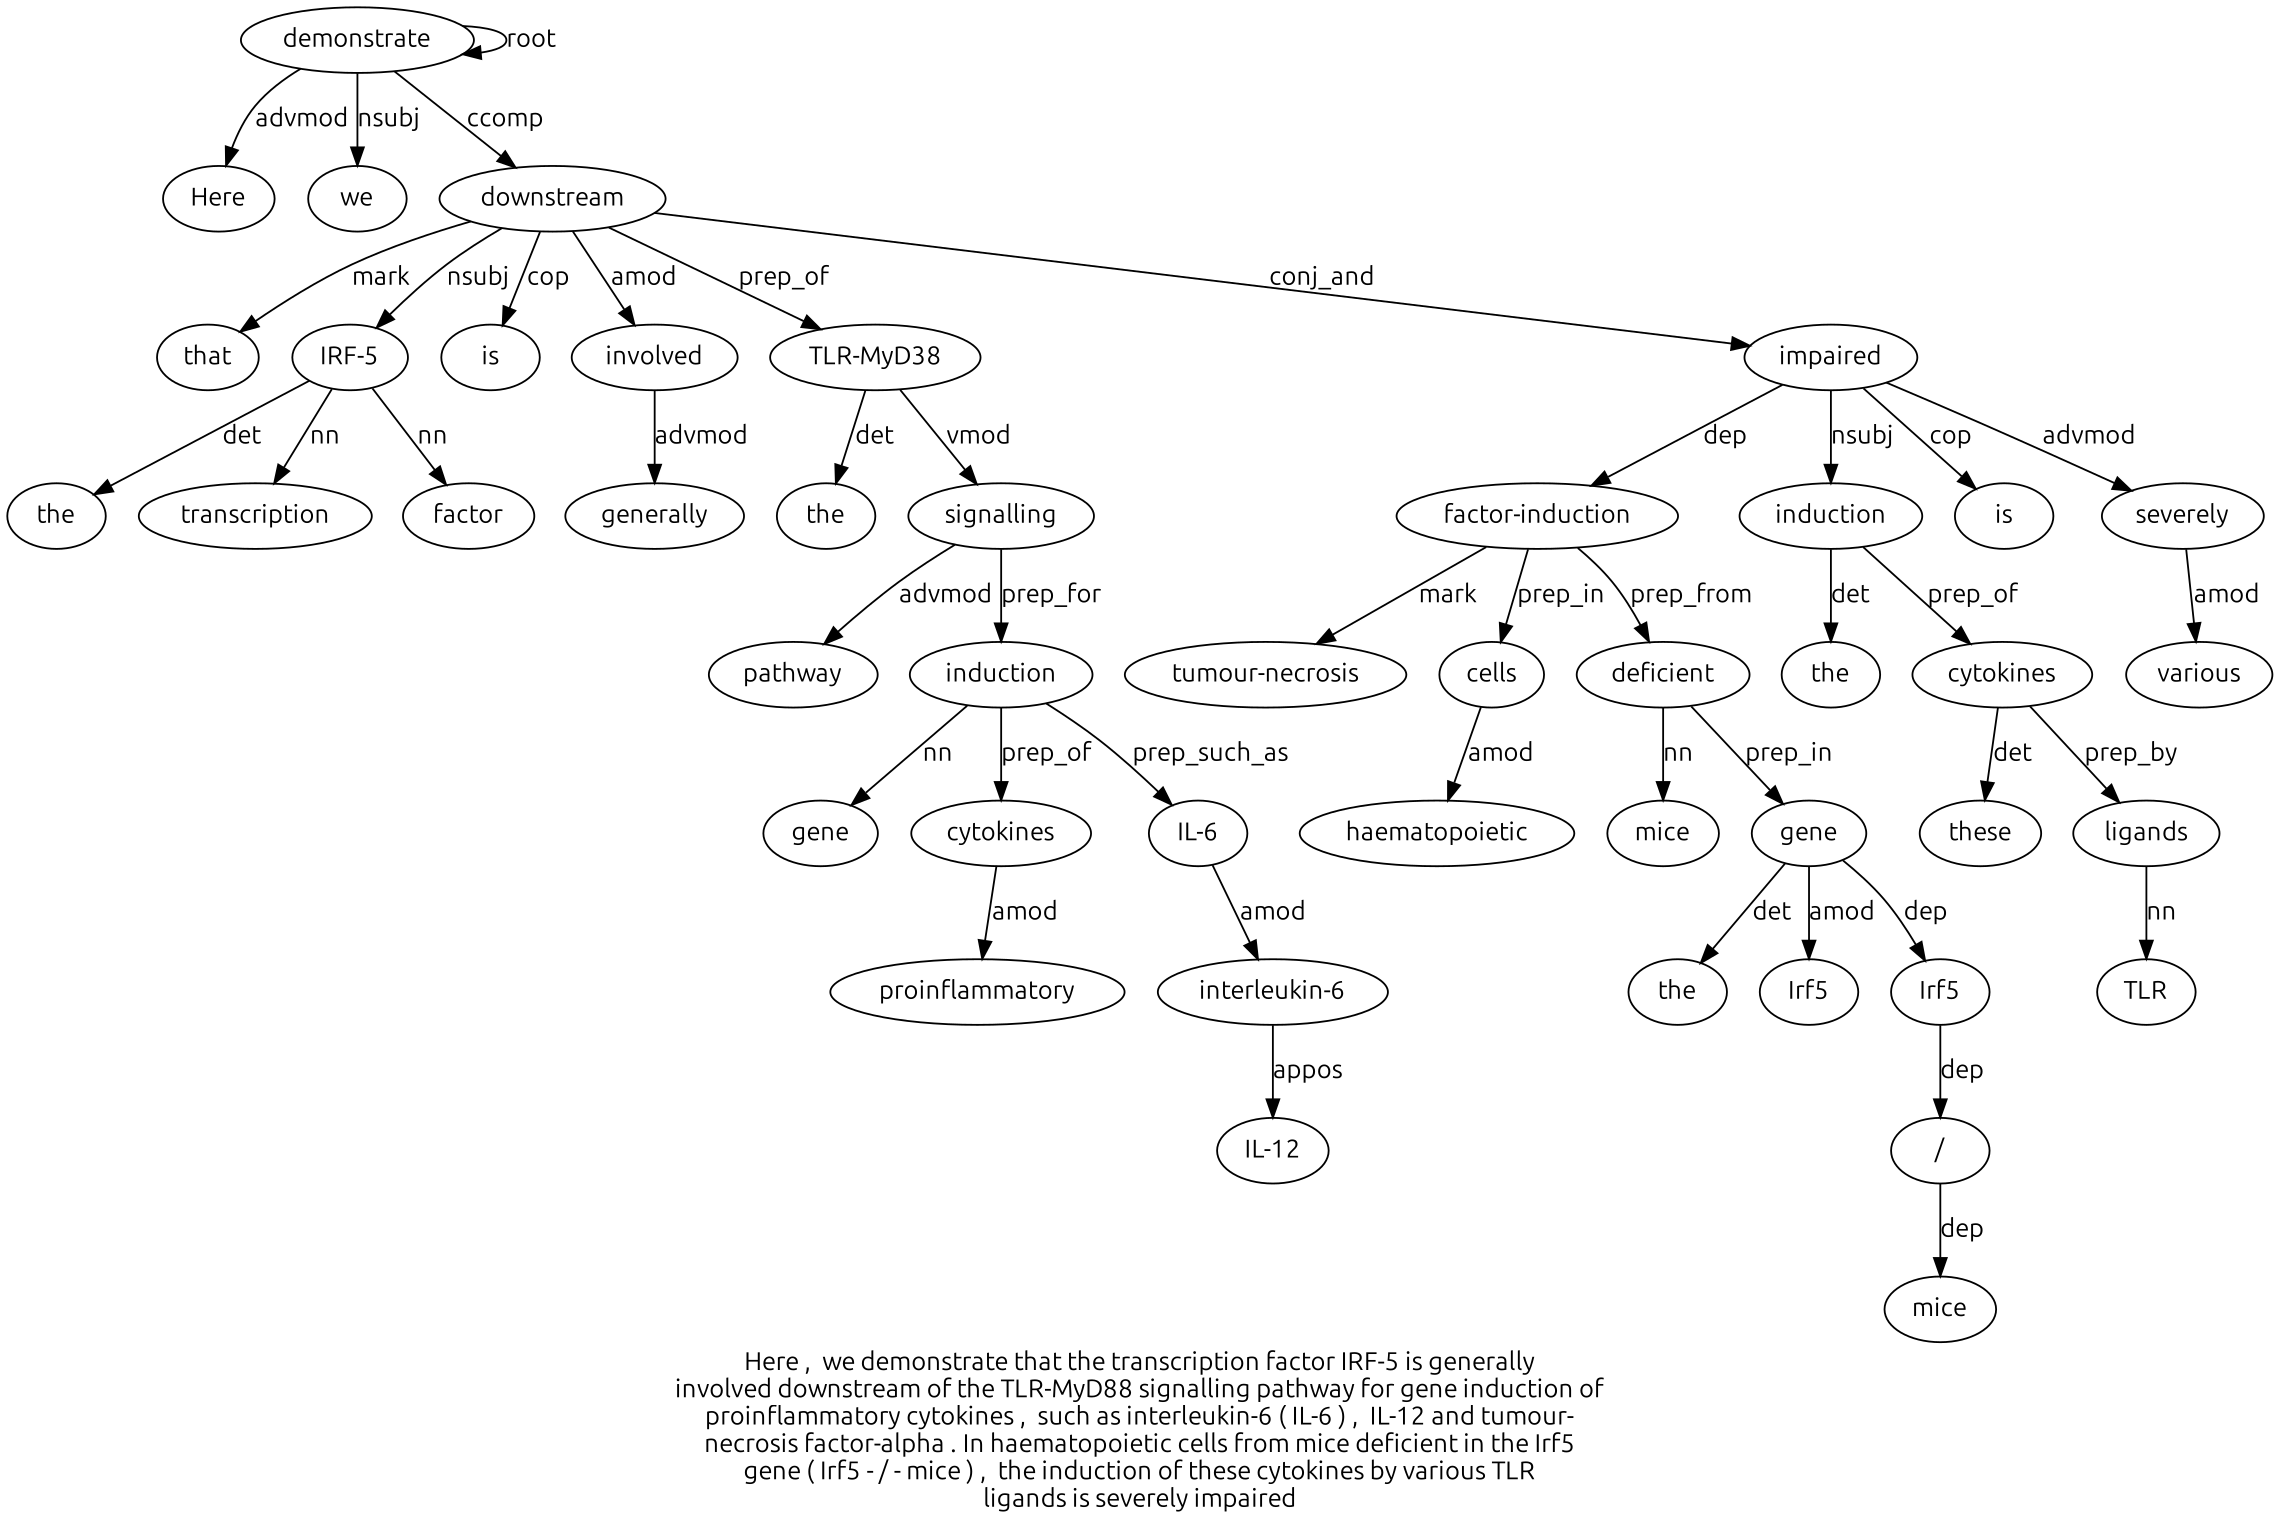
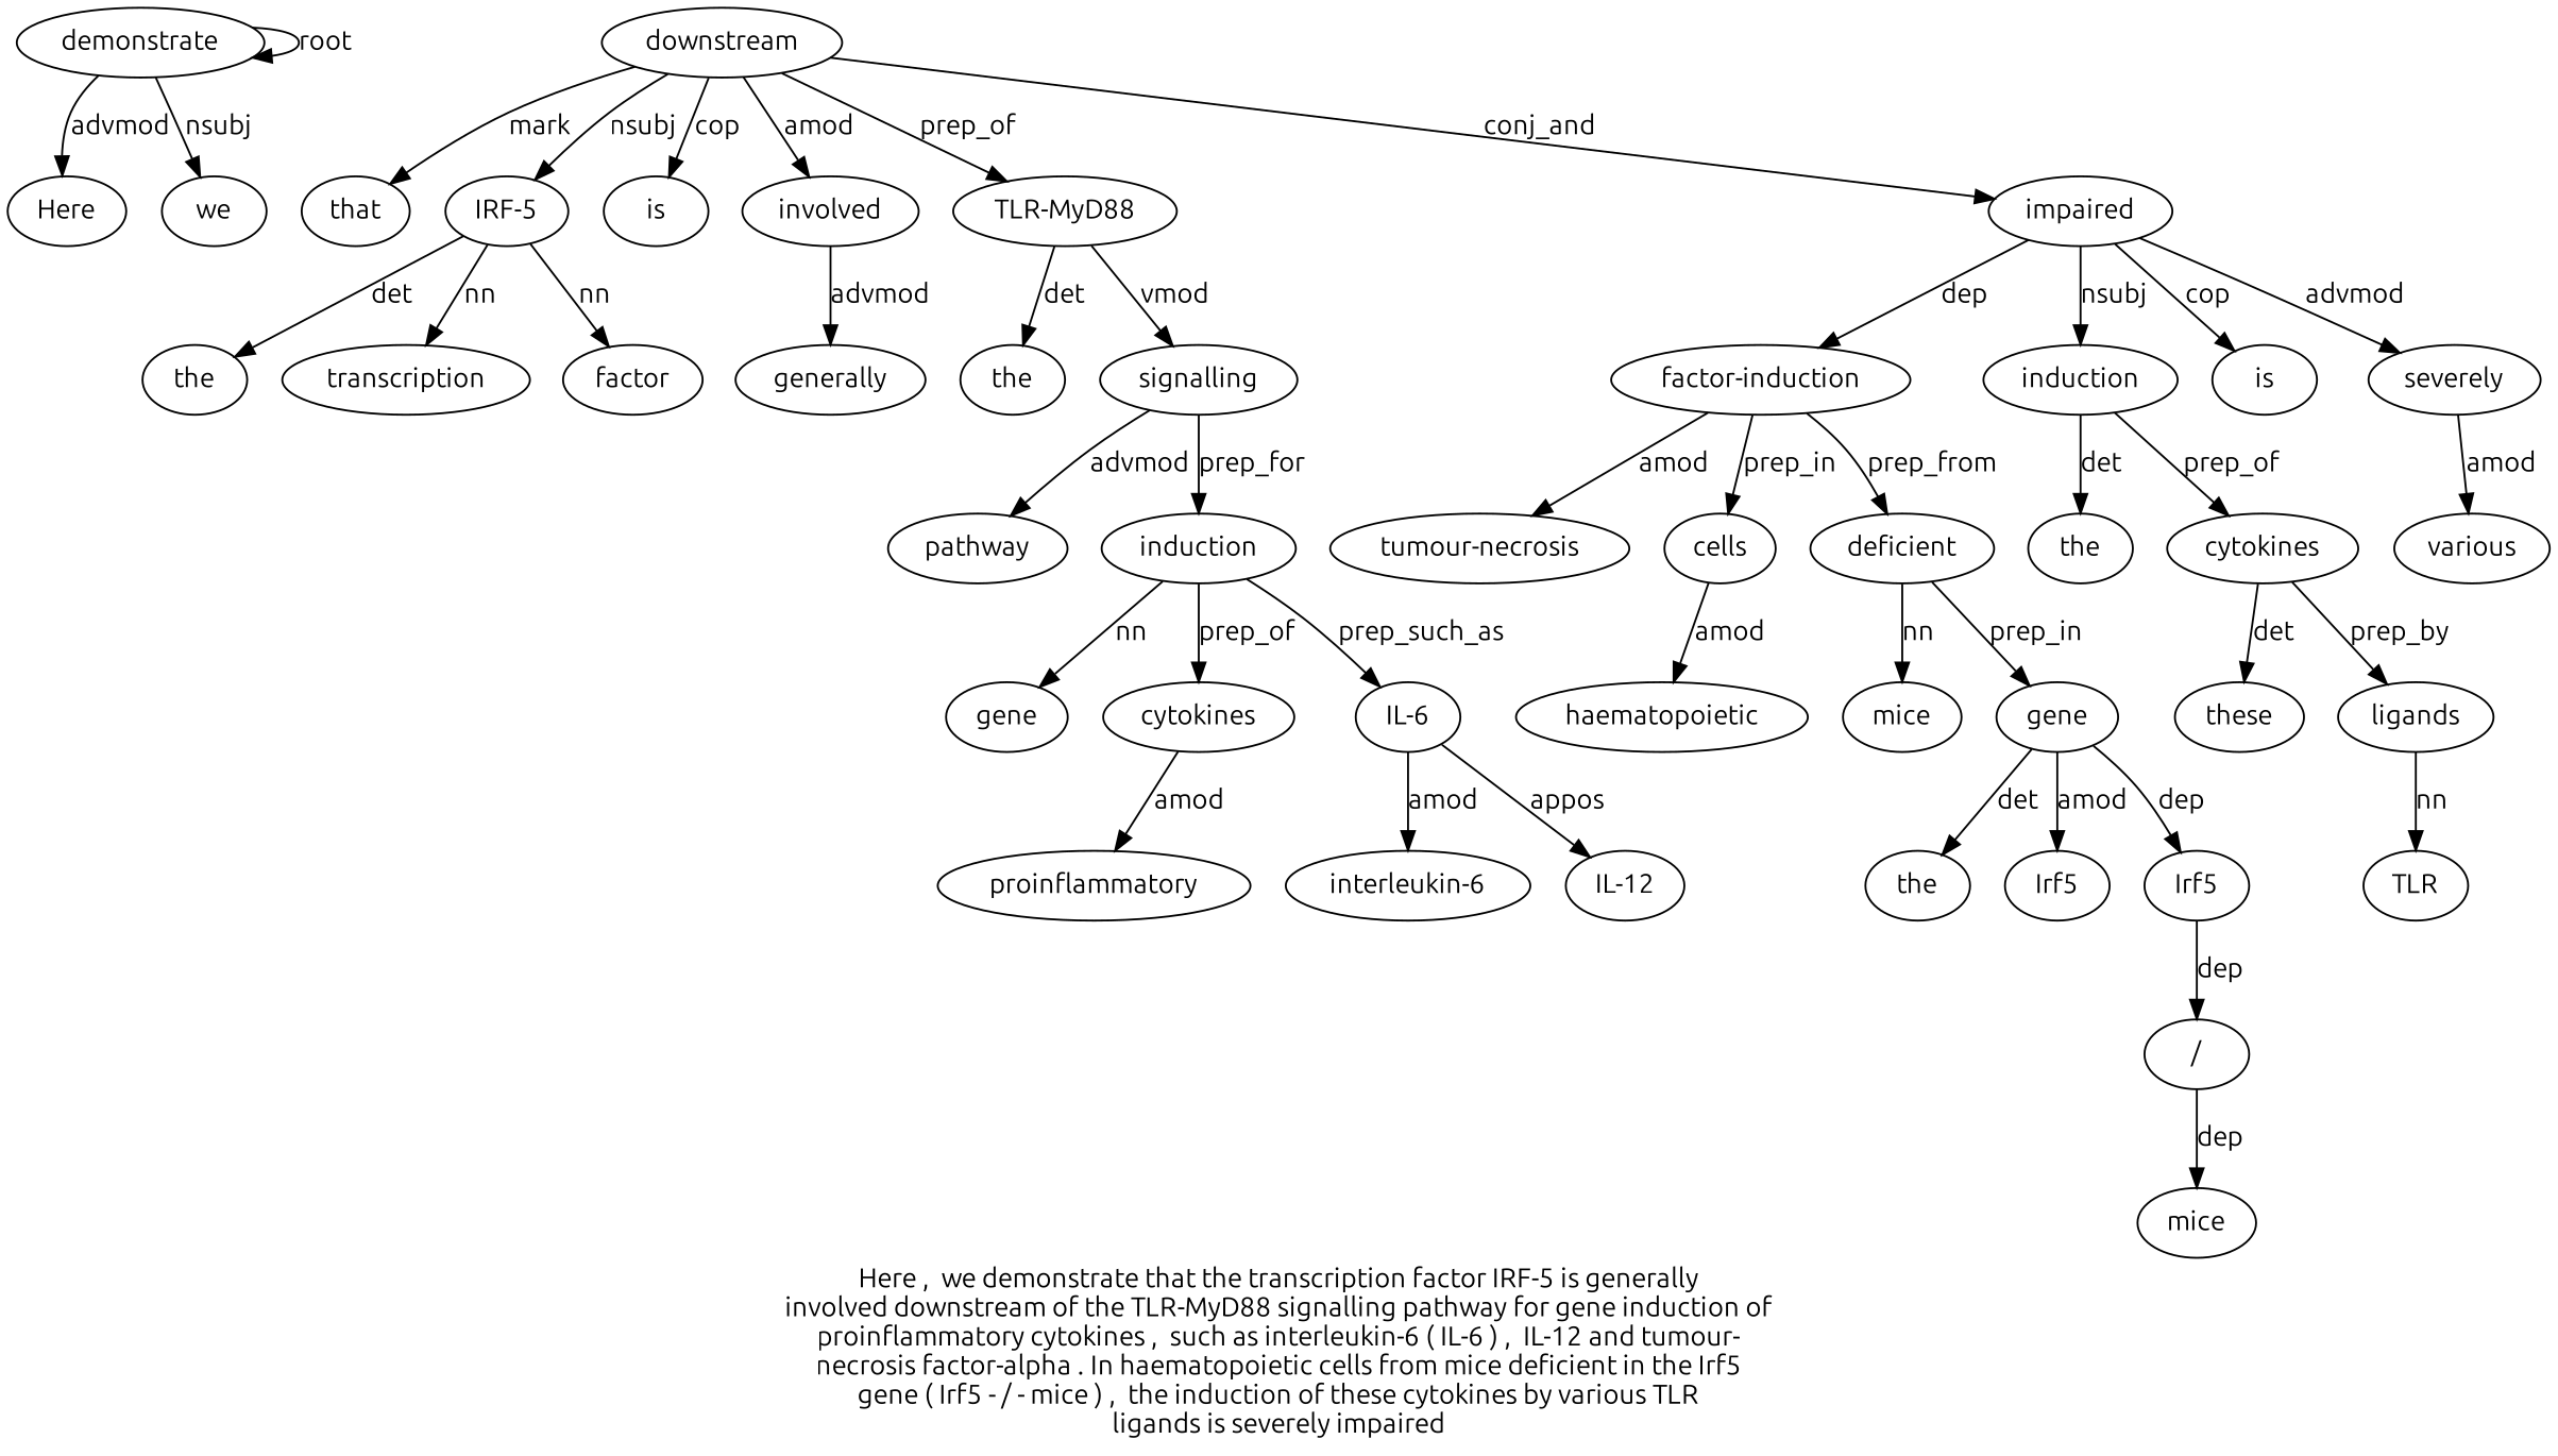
  digraph {
    fontname=Ubuntu
    label="Here ,  we demonstrate that the transcription factor IRF-5 is generally\ninvolved downstream of the TLR-MyD88 signalling pathway for gene induction of\nproinflammatory cytokines ,  such as interleukin-6 ( IL-6 ) ,  IL-12 and tumour-\nnecrosis factor-alpha . In haematopoietic cells from mice deficient in the Irf5\ngene ( Irf5 - / - mice ) ,  the induction of these cytokines by various TLR\nligands is severely impaired"
    node [fillcolor=white fontname=Ubuntu style=filled]
    edge [fontname=Ubuntu]
    n1 [label=demonstrate]
    n2 [label=Here]
    n3 [label=we]
    n4 [label=downstream]
    n5 [label=that]
    n6 [label="IRF-5"]
    n7 [label=is]
    n8 [label=involved]
-   n9 [label="TLR-MyD38"]
+   n9 [label="TLR-MyD88"]
    n10 [label=impaired]
    n11 [label=the]
    n12 [label=transcription]
    n13 [label=factor]
    n14 [label=generally]
    n15 [label=the]
    n16 [label=signalling]
    n17 [label="factor-induction"]
    n18 [label=induction]
    n19 [label=is]
    n20 [label=severely]
    n21 [label=pathway]
    n22 [label=induction]
    n23 [label=gene]
    n24 [label=cytokines]
    n25 [label="IL-6"]
    n26 [label=proinflammatory]
    n27 [label="interleukin-6"]
    n28 [label="IL-12"]
    n29 [label="tumour-necrosis"]
    n30 [label=cells]
    n31 [label=deficient]
    n32 [label=haematopoietic]
    n33 [label=mice]
    n34 [label=gene]
    n35 [label=the]
    n36 [label=cytokines]
    n37 [label=various]
    n38 [label=the]
    n39 [label=Irf5]
    n40 [label=Irf5]
    n41 [label="/"]
    n42 [label=mice]
    n43 [label=these]
    n44 [label=ligands]
    n45 [label=TLR]
    n1 -> n1 [label=root]
    n1 -> n2 [label=advmod]
    n1 -> n3 [label=nsubj]
-   n1 -> n4 [label=ccomp]
    n4 -> n5 [label=mark]
    n4 -> n6 [label=nsubj]
    n4 -> n7 [label=cop]
    n4 -> n8 [label=amod]
    n4 -> n9 [label=prep_of]
    n4 -> n10 [label=conj_and]
    n6 -> n11 [label=det]
    n6 -> n12 [label=nn]
    n6 -> n13 [label=nn]
    n8 -> n14 [label=advmod]
    n9 -> n15 [label=det]
    n9 -> n16 [label=vmod]
    n10 -> n17 [label=dep]
    n10 -> n18 [label=nsubj]
    n10 -> n19 [label=cop]
    n10 -> n20 [label=advmod]
    n16 -> n21 [label=advmod]
    n16 -> n22 [label=prep_for]
-   n17 -> n29 [label=mark]
+   n17 -> n29 [label=amod]
    n17 -> n30 [label=prep_in]
    n17 -> n31 [label=prep_from]
    n18 -> n35 [label=det]
    n18 -> n36 [label=prep_of]
    n20 -> n37 [label=amod]
    n22 -> n23 [label=nn]
    n22 -> n24 [label=prep_of]
    n22 -> n25 [label=prep_such_as]
    n24 -> n26 [label=amod]
    n25 -> n27 [label=amod]
-   n27 -> n28 [label=appos]
+   n25 -> n28 [label=appos]
    n30 -> n32 [label=amod]
    n31 -> n33 [label=nn]
    n31 -> n34 [label=prep_in]
    n34 -> n38 [label=det]
    n34 -> n39 [label=amod]
    n34 -> n40 [label=dep]
    n36 -> n43 [label=det]
    n36 -> n44 [label=prep_by]
    n40 -> n41 [label=dep]
    n41 -> n42 [label=dep]
    n44 -> n45 [label=nn]
  }
